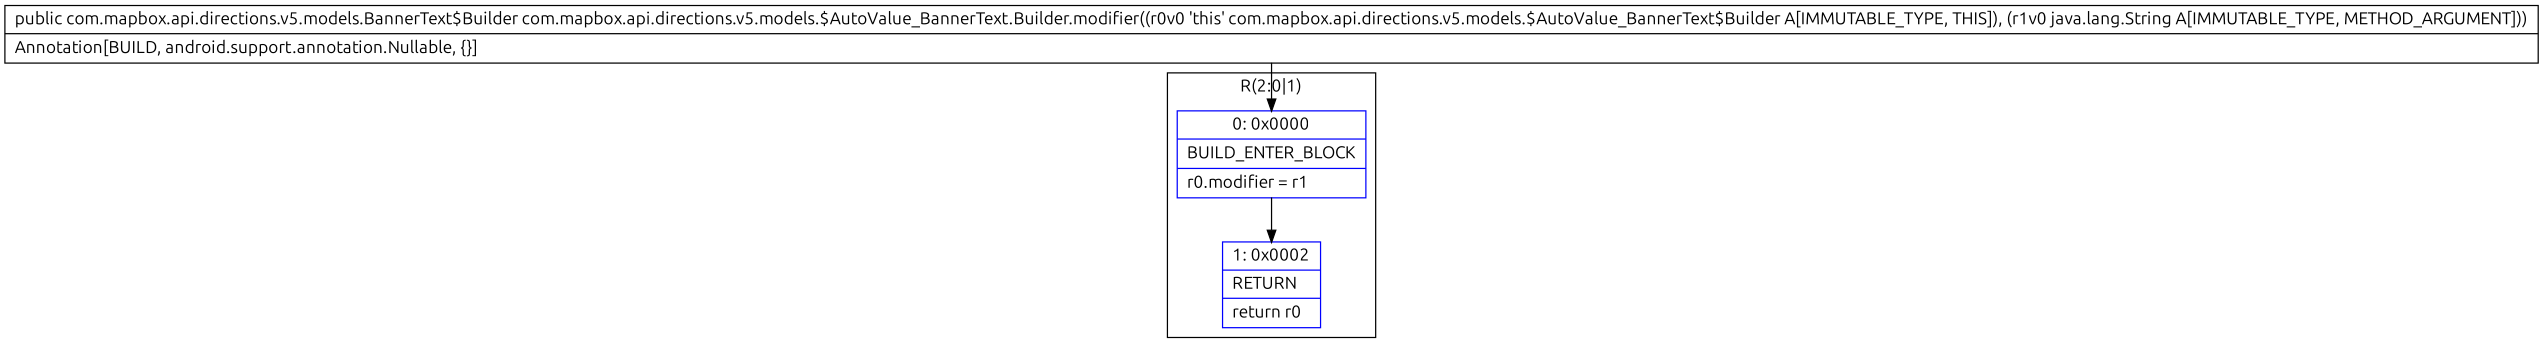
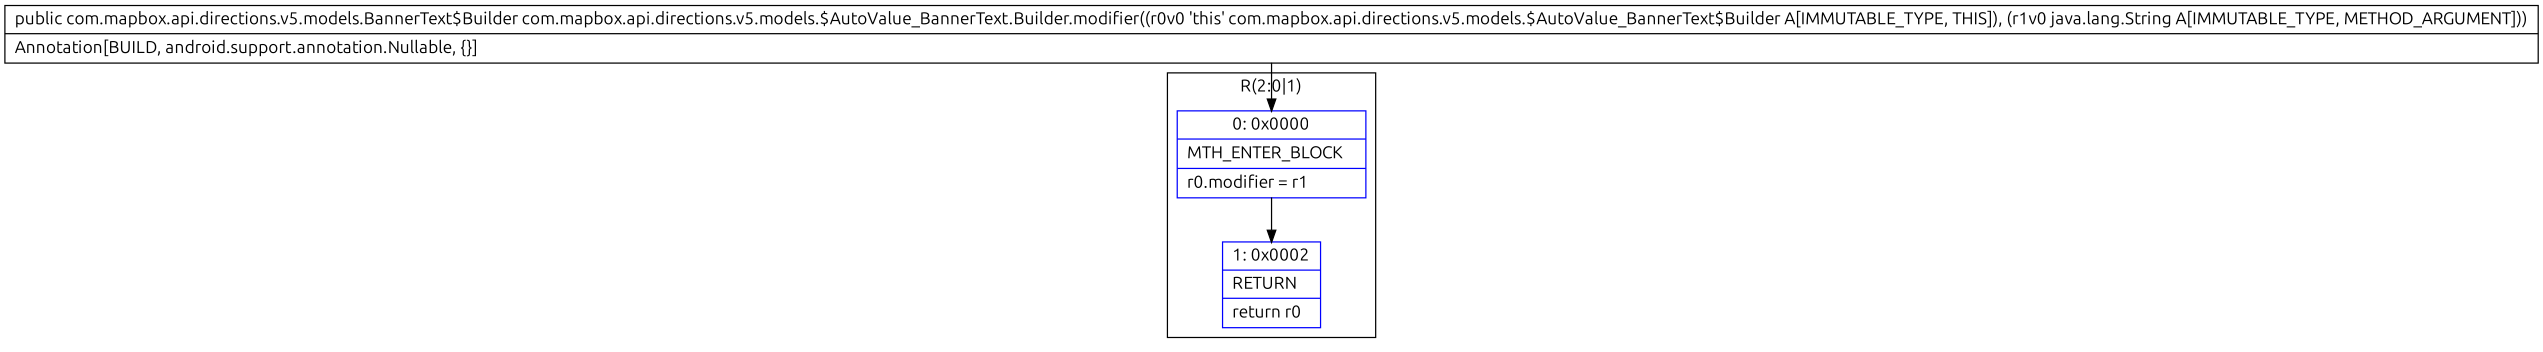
  digraph {
    fontname=Ubuntu
    node [color=blue shape=record fontname=Ubuntu]
    edge [fontname=Ubuntu]
-   n1 [label="{0\:\ 0x0000|BUILD_ENTER_BLOCK\l|r0.modifier = r1\l}"]
+   n1 [label="{0\:\ 0x0000|MTH_ENTER_BLOCK\l|r0.modifier = r1\l}"]
    n2 [label="{1\:\ 0x0002|RETURN\l|return r0\l}"]
    n3 [label="{public com.mapbox.api.directions.v5.models.BannerText$Builder com.mapbox.api.directions.v5.models.$AutoValue_BannerText.Builder.modifier((r0v0 'this' com.mapbox.api.directions.v5.models.$AutoValue_BannerText$Builder A[IMMUTABLE_TYPE, THIS]), (r1v0 java.lang.String A[IMMUTABLE_TYPE, METHOD_ARGUMENT]))  | Annotation[BUILD, android.support.annotation.Nullable, \{\}]\l}" color=""]
    subgraph cluster_1 {
      label="R(2:0|1)"
      n1
      n2
    }
    n1 -> n2
    n3 -> n1
  }
